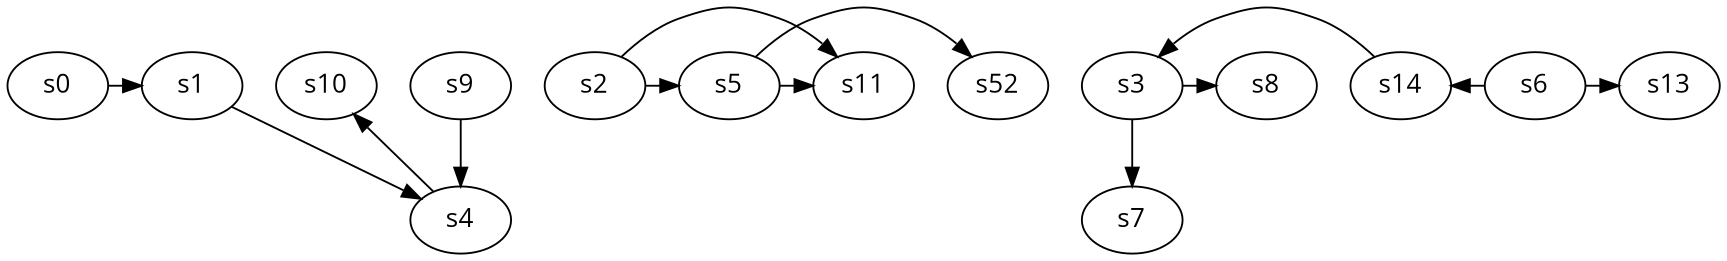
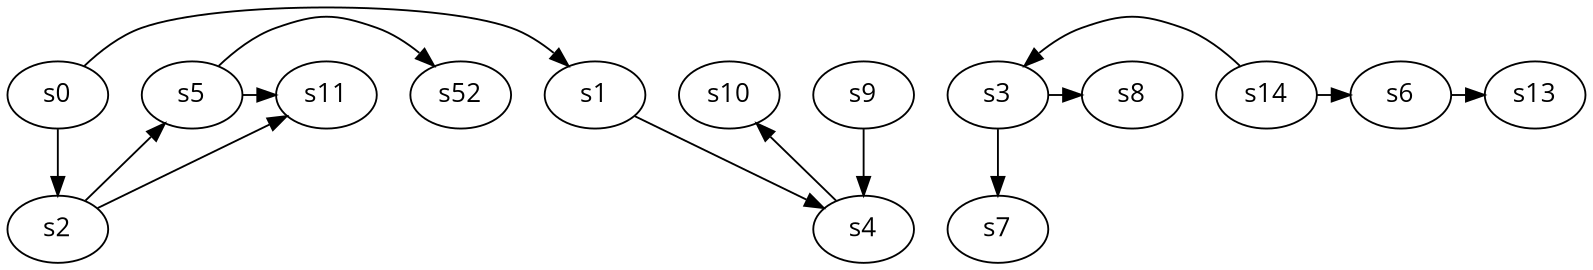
  digraph {
    fontname="Open Sans"
    node [fontname="Open Sans" player=0]
    edge [fontname="Open Sans"]
    s0 [player=1]
    s1
    s2 [player=1]
    s4
    s5
    s11 [player=1]
    s3 [player=1]
    s7 [player=1]
    s8
    s10
    n11 [label=s52]
    s6 [player=1]
    s13 [player=1]
    s14
    s9
    s0 -> s1 [constraint="time == 14"]
+   s0 -> s2
    s1 -> s4 [constraint="time % 2 == 0 || time % 2 == 1"]
    s2 -> s5 [constraint="!(time % 5 == 0)"]
    s2 -> s11 [constraint="time == 4 || time == 10 || time == 11 || time == 13"]
    s4 -> s10 [constraint="!(time % 4 == 0)"]
    s5 -> s11 [constraint="time % 4 == 2"]
    s5 -> n11 [constraint="time == 0 || time == 11 || time == 12 || time == 13"]
    s3 -> s7
    s3 -> s8 [constraint="time % 3 == 1"]
    s6 -> s13 [constraint="time % 4 == 0 || time % 4 == 1"]
-   s6 -> s14 [constraint="time % 4 == 0 || time % 4 == 1"]
+   s14 -> s6 [constraint="time % 4 == 0 || time % 4 == 1"]
    s14 -> s3 [constraint="time % 2 == 0"]
    s9 -> s4
  }
